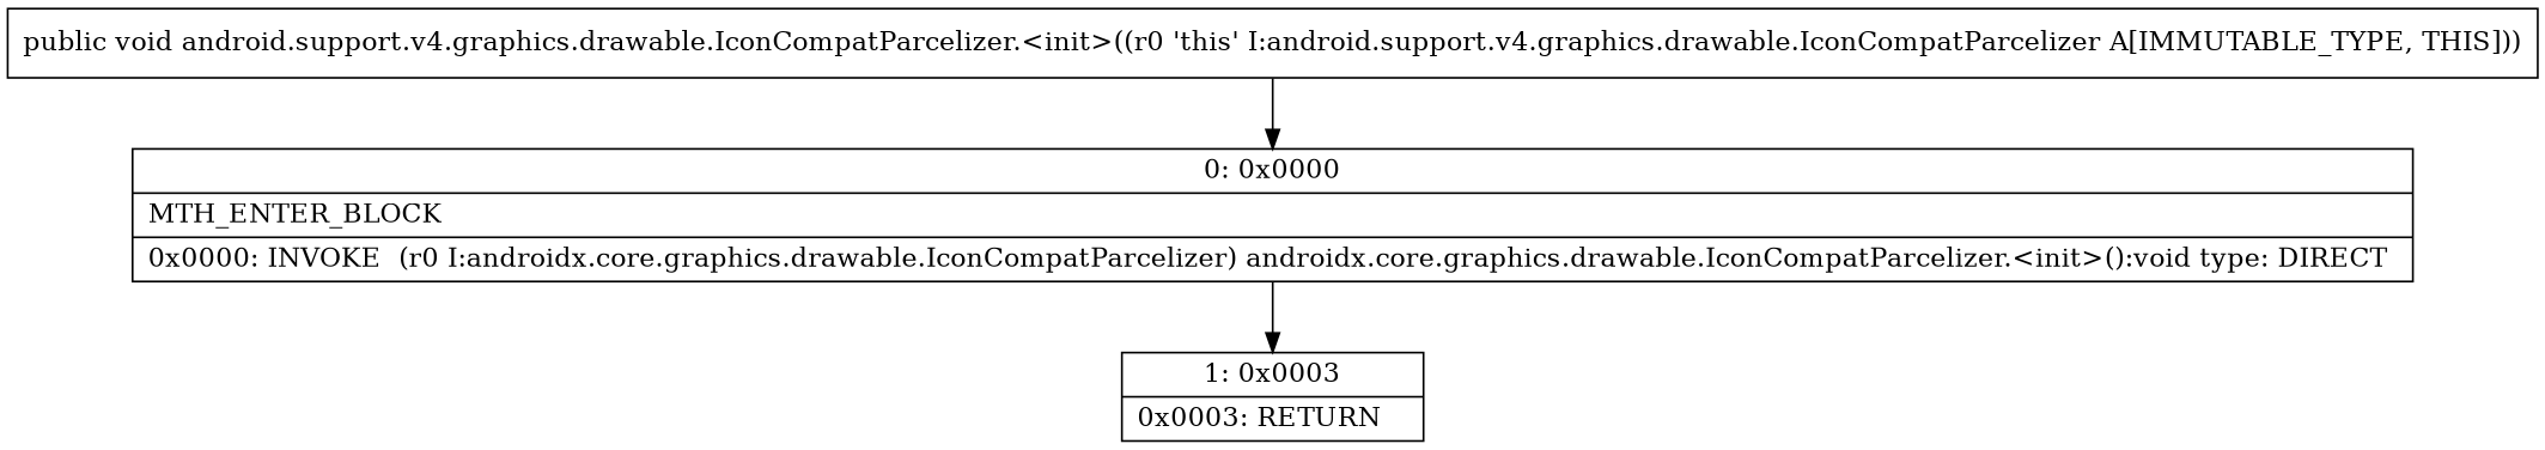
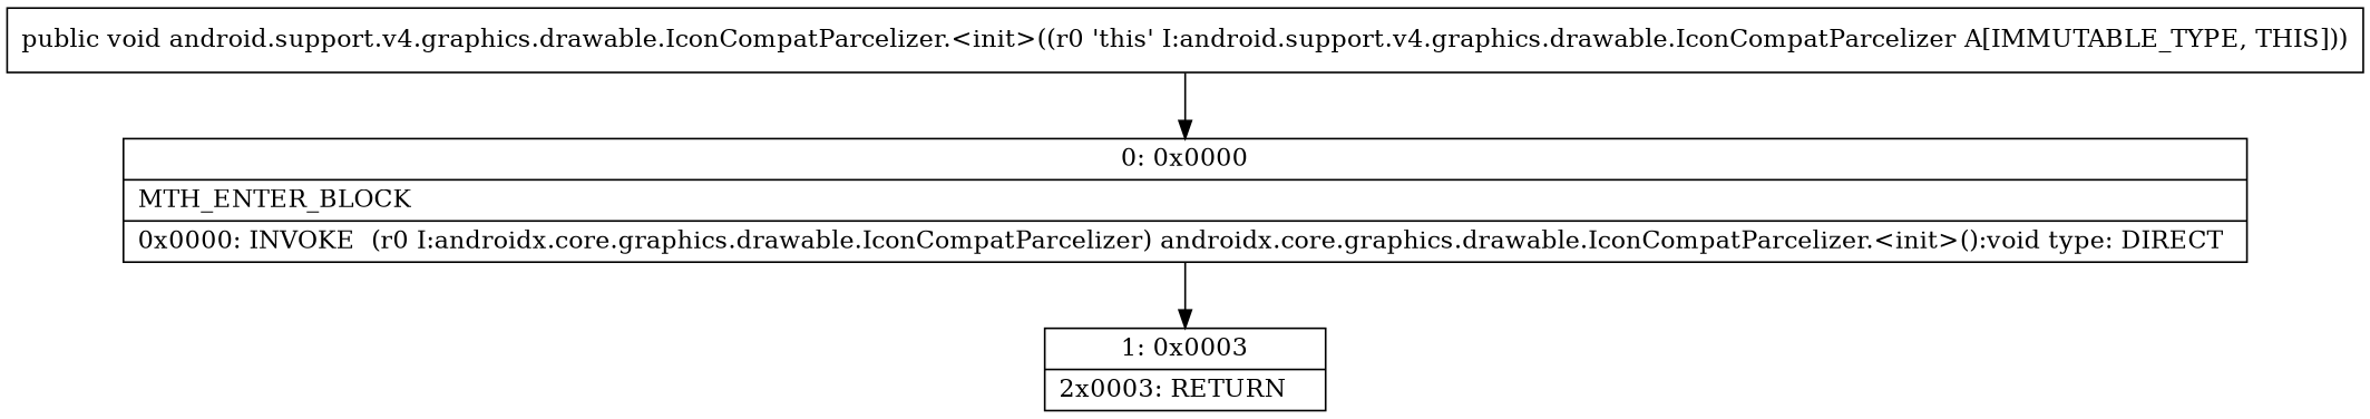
  digraph {
    node [shape=record]
    n1 [label="{0\:\ 0x0000|MTH_ENTER_BLOCK\l|0x0000: INVOKE  (r0 I:androidx.core.graphics.drawable.IconCompatParcelizer) androidx.core.graphics.drawable.IconCompatParcelizer.\<init\>():void type: DIRECT \l}"]
-   n2 [label="{1\:\ 0x0003|0x0003: RETURN   \l}"]
+   n2 [label="{1\:\ 0x0003|2x0003: RETURN   \l}"]
    n3 [label="{public void android.support.v4.graphics.drawable.IconCompatParcelizer.\<init\>((r0 'this' I:android.support.v4.graphics.drawable.IconCompatParcelizer A[IMMUTABLE_TYPE, THIS])) }"]
    n1 -> n2
    n3 -> n1
  }
